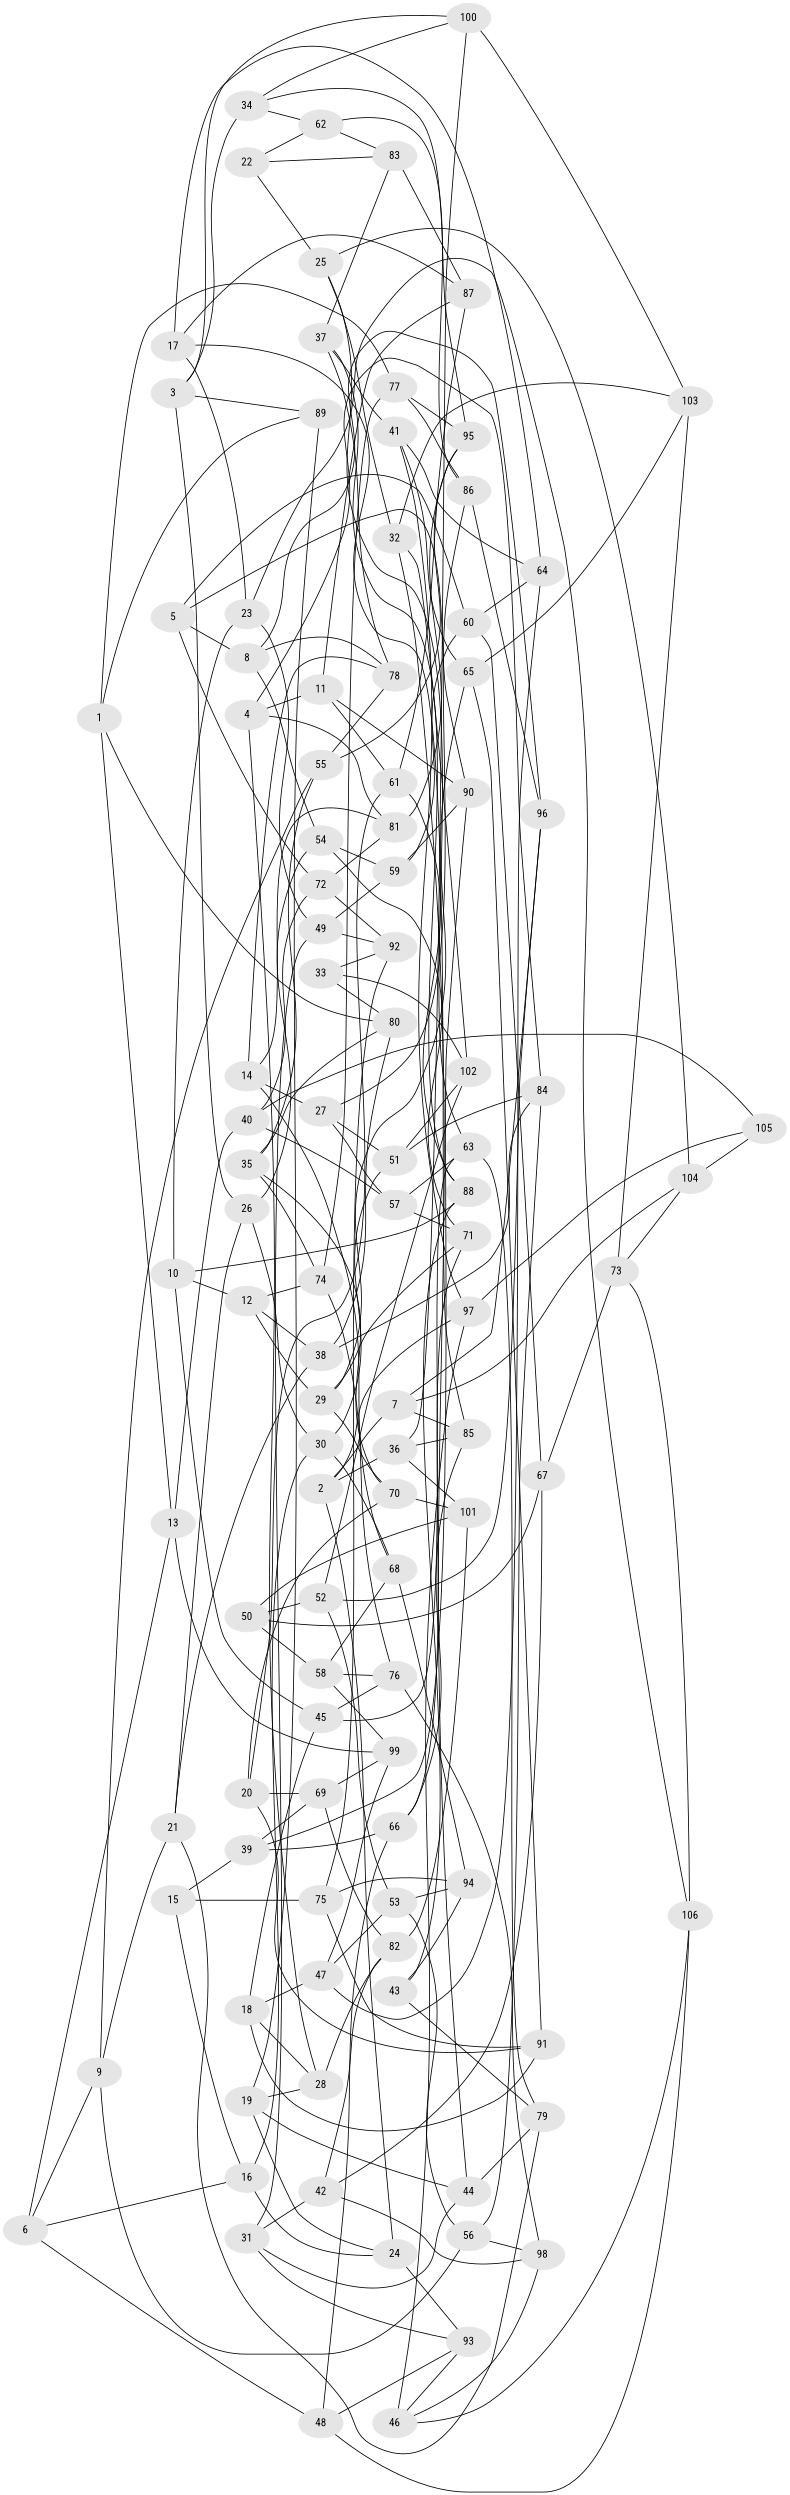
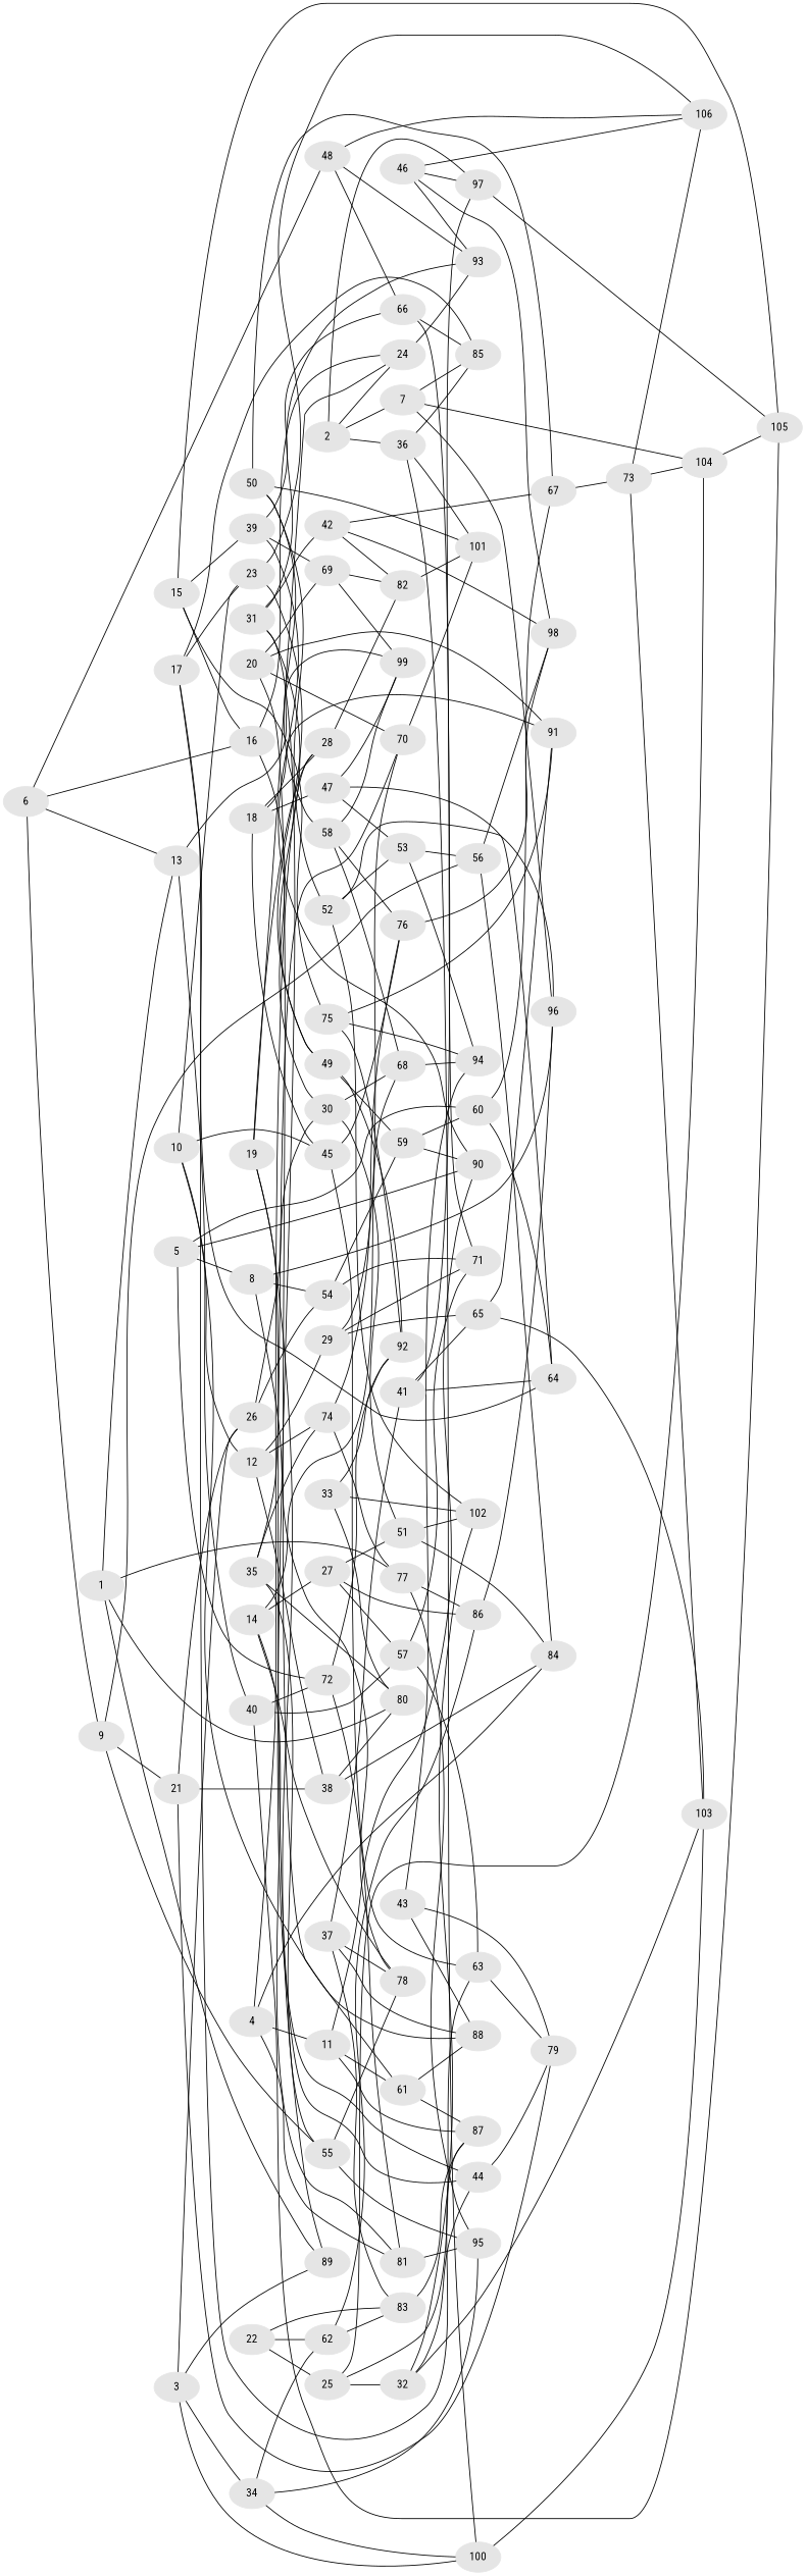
  graph {
    fontname="Roboto Condensed"
    rankdir=LR
    node [color=gray90 fontname="Roboto Condensed" style=filled]
    edge [fontname="Roboto Condensed"]
    1
    13
    77
    80
    89
    40
    99
    86
    95
    2
    7
    24
    36
    97
    85
    96
    104
    93
    100
    101
    105
    3
    26
    34
    54
    30
    62
    103
    4
    11
    28
    81
    84
    90
    61
    87
    82
    5
    8
    60
    72
    78
    64
    67
    92
    6
    9
    16
    48
    21
    55
    56
    106
    66
    71
    59
    38
    79
    98
    10
    12
    23
    45
    88
    29
    74
    49
    63
    76
    70
    65
    57
    14
    27
    68
    51
    94
    15
    39
    75
    69
    91
    17
    18
    47
    53
    19
    44
    20
    22
    25
    83
    32
    102
    31
    42
    33
    43
    35
    37
    41
    73
    46
    50
    52
    58
    1 -- 13
    1 -- 77
    1 -- 80
    1 -- 89
    13 -- 40
    13 -- 99
    77 -- 86
    77 -- 95
    40 -- 105
    40 -- 72
    40 -- 57
    86 -- 96
    2 -- 7
    2 -- 24
    2 -- 36
    2 -- 97
    7 -- 85
    7 -- 96
    7 -- 104
    24 -- 93
    36 -- 85
    36 -- 100
    36 -- 101
    97 -- 105
    104 -- 105
    100 -- 103
    3 -- 89
    3 -- 100
    3 -- 26
    3 -- 34
    26 -- 54
    26 -- 30
    34 -- 95
    34 -- 100
    34 -- 62
    54 -- 71
    54 -- 59
    30 -- 68
    30 -- 51
    62 -- 86
    62 -- 83
    4 -- 11
    4 -- 28
    4 -- 81
    4 -- 84
    11 -- 90
    11 -- 61
    11 -- 87
    28 -- 82
    81 -- 95
    61 -- 87
    61 -- 88
    82 -- 101
    5 -- 90
    5 -- 8
    5 -- 60
    5 -- 72
    8 -- 96
    8 -- 54
    8 -- 78
    60 -- 64
    60 -- 67
    72 -- 81
    72 -- 92
    67 -- 73
    6 -- 13
    6 -- 9
    6 -- 16
    6 -- 48
    9 -- 21
    9 -- 55
    9 -- 56
    16 -- 24
    16 -- 30
    48 -- 93
    48 -- 106
    48 -- 66
    21 -- 26
    21 -- 38
    21 -- 79
    55 -- 95
    55 -- 78
    56 -- 84
    56 -- 98
    66 -- 85
    66 -- 71
    59 -- 90
    59 -- 60
    38 -- 80
    38 -- 84
    10 -- 12
    10 -- 23
    10 -- 45
    10 -- 88
    12 -- 38
    12 -- 29
    12 -- 74
    23 -- 106
    23 -- 49
    45 -- 63
    45 -- 76
    29 -- 71
    29 -- 70
    29 -- 65
    74 -- 77
    74 -- 76
    49 -- 92
    49 -- 59
    63 -- 79
    76 -- 98
    70 -- 101
    65 -- 103
    65 -- 91
    57 -- 71
    57 -- 63
    14 -- 81
    14 -- 78
    14 -- 27
    14 -- 68
    27 -- 86
    27 -- 57
    27 -- 51
    68 -- 94
    51 -- 84
    51 -- 102
+   15 -- 105
    15 -- 16
    15 -- 39
    15 -- 75
    39 -- 90
    39 -- 66
    39 -- 69
    75 -- 92
    75 -- 94
    75 -- 91
    69 -- 99
    69 -- 82
    17 -- 85
    17 -- 87
    17 -- 64
    17 -- 23
    18 -- 28
    18 -- 45
    18 -- 91
    18 -- 47
    47 -- 99
    47 -- 64
    47 -- 53
    53 -- 56
    53 -- 94
    19 -- 89
    19 -- 24
    19 -- 28
    19 -- 44
    44 -- 79
    20 -- 61
    20 -- 70
    20 -- 69
    20 -- 91
    22 -- 62
    22 -- 25
    22 -- 83
    25 -- 104
    25 -- 63
    25 -- 32
    83 -- 87
    32 -- 103
    32 -- 44
    32 -- 102
    31 -- 93
    31 -- 49
    31 -- 44
    31 -- 42
    42 -- 82
    42 -- 67
    42 -- 98
    33 -- 80
    33 -- 92
    33 -- 102
    43 -- 79
    43 -- 88
    43 -- 94
    35 -- 80
    35 -- 55
    35 -- 74
    35 -- 70
    37 -- 78
    37 -- 88
    37 -- 83
    37 -- 41
    41 -- 97
    41 -- 64
    41 -- 65
    73 -- 104
    73 -- 103
    73 -- 106
    46 -- 97
    46 -- 93
    46 -- 106
    46 -- 98
    50 -- 101
    50 -- 67
    50 -- 52
    50 -- 58
    52 -- 96
    52 -- 53
    52 -- 102
    58 -- 99
    58 -- 76
    58 -- 68
  }
